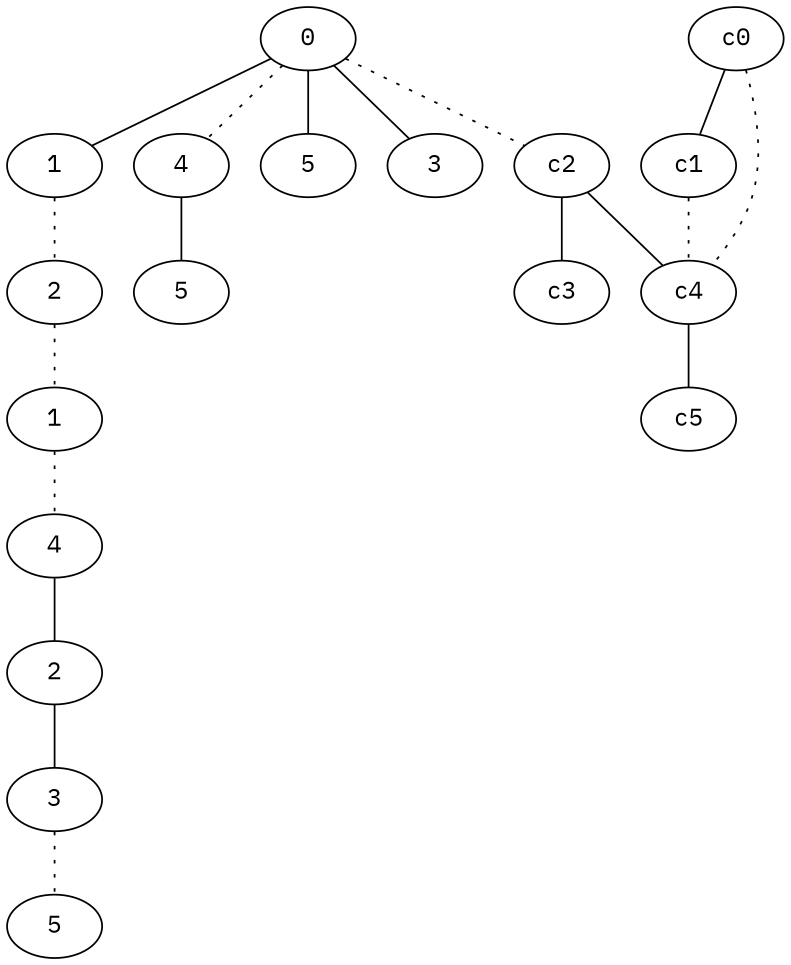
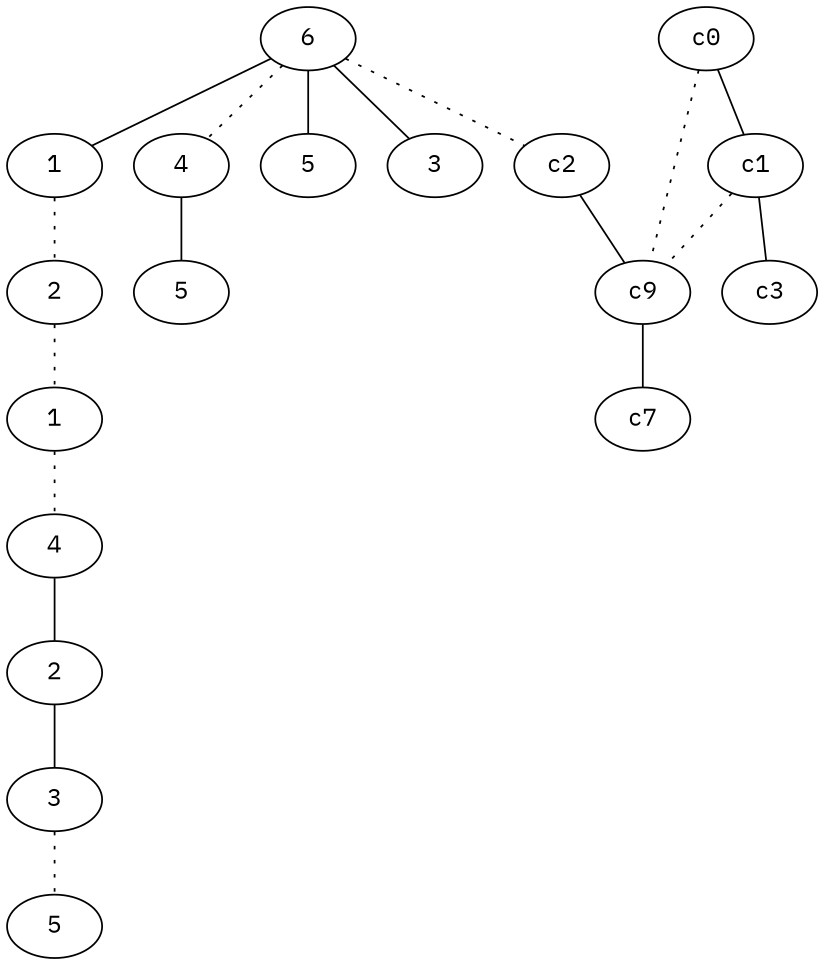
  graph {
    fontname="IBM Plex Mono"
    node [fontname="IBM Plex Mono"]
    edge [fontname="IBM Plex Mono"]
-   n1 [label=0]
+   n1 [label=6]
    n2 [label=1]
    n3 [label=4]
    n4 [label=5]
    n5 [label=3]
    c2
    n7 [label=2]
    n8 [label=5]
    n9 [label=1]
    n10 [label=4]
    n11 [label=2]
    n12 [label=3]
    n13 [label=5]
    c0
    c1
-   c4
-   c5
+   c4 [label=c9]
+   c5 [label=c7]
    c3
    n1 -- n2
    n1 -- n3 [style=dotted]
    n1 -- n4
    n1 -- n5
    n1 -- c2 [style=dotted]
    n2 -- n7 [style=dotted]
    n3 -- n8
    c2 -- c4
-   c2 -- c3
+   c1 -- c3
    n7 -- n9 [style=dotted]
    n9 -- n10 [style=dotted]
    n10 -- n11
    n11 -- n12
    n12 -- n13 [style=dotted]
    c0 -- c1
    c0 -- c4 [style=dotted]
    c1 -- c4 [style=dotted]
    c4 -- c5
  }
